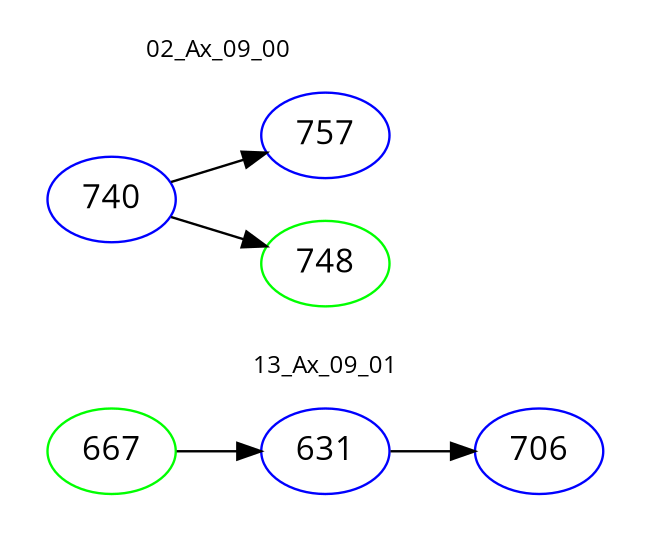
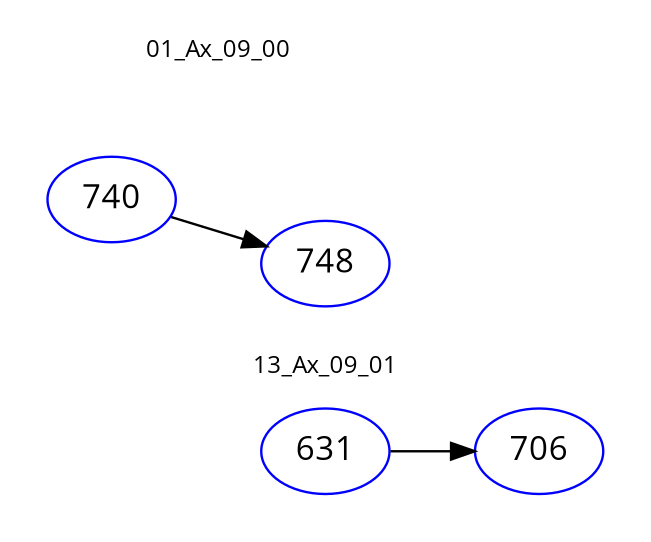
  digraph {
    fontname="Open Sans"
    rankdir=LR
    node [color=blue fontname="Open Sans"]
    edge [color=black fontname="Open Sans"]
-   n1 [color=green label=667]
    n2 [label=631]
    n3 [label=706]
-   n4 [color=green label=748]
+   n4 [label=748]
    n5 [label=740]
-   n6 [label=757]
    subgraph cluster_1 {
      color=white
      fontsize=10
      label="13_Ax_09_01"
-     n1
      n2
      n3
    }
    subgraph cluster_2 {
      color=white
      fontsize=10
-     label="02_Ax_09_00"
+     label="01_Ax_09_00"
      n4
      n5
-     n6
    }
-   n1 -> n2
    n2 -> n3
    n5 -> n4
-   n5 -> n6
  }
